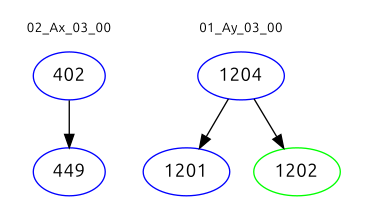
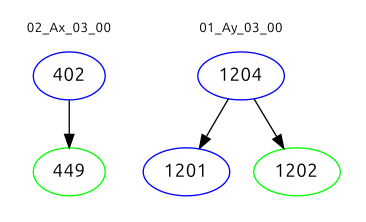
  digraph {
    fontname=Ubuntu
    node [color=blue fontname=Ubuntu]
    edge [color=black fontname=Ubuntu]
    n1 [label=402]
-   n2 [label=449]
+   n2 [color=green label=449]
    n3 [label=1204]
    n4 [label=1201]
    n5 [color=green label=1202]
    subgraph cluster_1 {
      color=white
      fontsize=10
      label="02_Ax_03_00"
      n1
      n2
    }
    subgraph cluster_2 {
      color=white
      fontsize=10
      label="01_Ay_03_00"
      n3
      n4
      n5
    }
    n1 -> n2
    n3 -> n4
    n3 -> n5
  }
